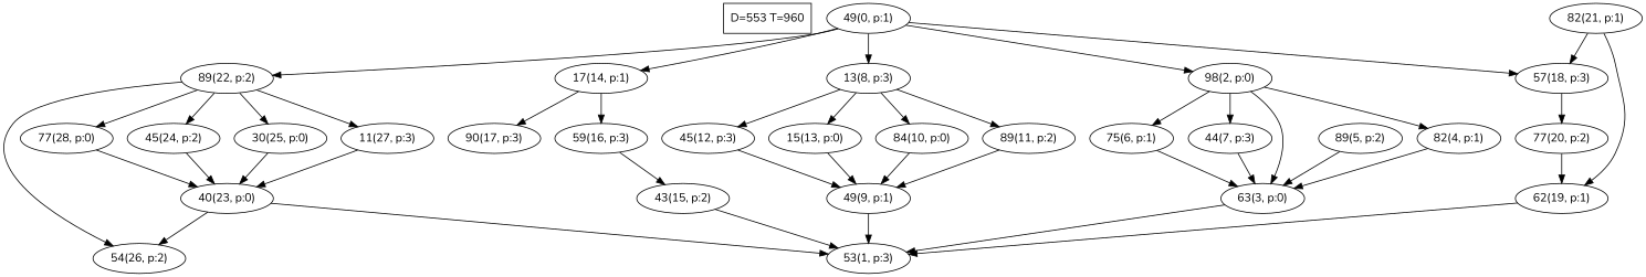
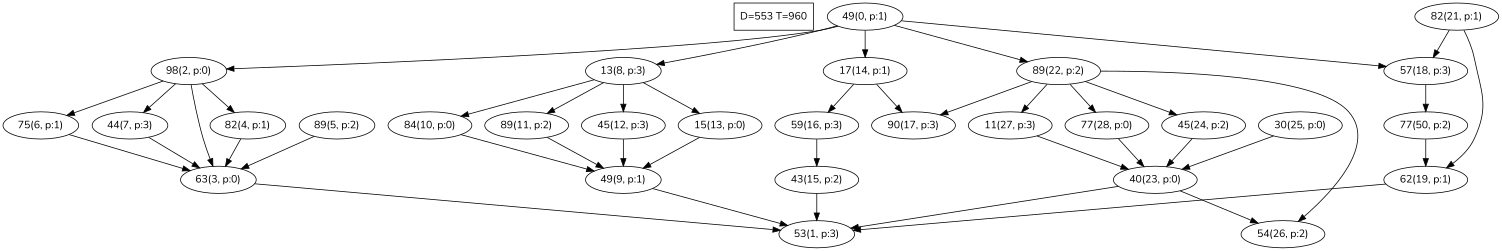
  digraph {
    fontname=Nunito
    node [fontname=Nunito]
    edge [fontname=Nunito]
    n1 [label="D=553 T=960" shape=box]
    n2 [label="49(0, p:1)"]
    n3 [label="98(2, p:0)"]
    n4 [label="13(8, p:3)"]
    n5 [label="17(14, p:1)"]
    n6 [label="57(18, p:3)"]
    n7 [label="89(22, p:2)"]
    n8 [label="82(4, p:1)"]
    n9 [label="75(6, p:1)"]
    n10 [label="44(7, p:3)"]
    n11 [label="63(3, p:0)"]
    n12 [label="84(10, p:0)"]
    n13 [label="89(11, p:2)"]
    n14 [label="45(12, p:3)"]
    n15 [label="15(13, p:0)"]
    n16 [label="59(16, p:3)"]
    n17 [label="90(17, p:3)"]
-   n18 [label="77(20, p:2)"]
+   n18 [label="77(50, p:2)"]
    n19 [label="45(24, p:2)"]
    n20 [label="30(25, p:0)"]
    n21 [label="54(26, p:2)"]
    n22 [label="11(27, p:3)"]
    n23 [label="77(28, p:0)"]
    n24 [label="53(1, p:3)"]
    n25 [label="89(5, p:2)"]
    n26 [label="49(9, p:1)"]
    n27 [label="43(15, p:2)"]
    n28 [label="62(19, p:1)"]
    n29 [label="82(21, p:1)"]
    n30 [label="40(23, p:0)"]
    n2 -> n3
    n2 -> n4
    n2 -> n5
    n2 -> n6
    n2 -> n7
    n3 -> n8
    n3 -> n9
    n3 -> n10
    n3 -> n11
    n4 -> n12
    n4 -> n13
    n4 -> n14
    n4 -> n15
    n5 -> n16
    n5 -> n17
    n6 -> n18
    n7 -> n19
-   n7 -> n20
+   n7 -> n17
    n7 -> n21
    n7 -> n22
    n7 -> n23
    n8 -> n11
    n9 -> n11
    n10 -> n11
    n11 -> n24
    n12 -> n26
    n13 -> n26
    n14 -> n26
    n15 -> n26
    n16 -> n27
    n18 -> n28
    n19 -> n30
    n20 -> n30
    n22 -> n30
    n23 -> n30
    n25 -> n11
    n26 -> n24
    n27 -> n24
    n28 -> n24
    n29 -> n6
    n29 -> n28
    n30 -> n21
    n30 -> n24
  }
